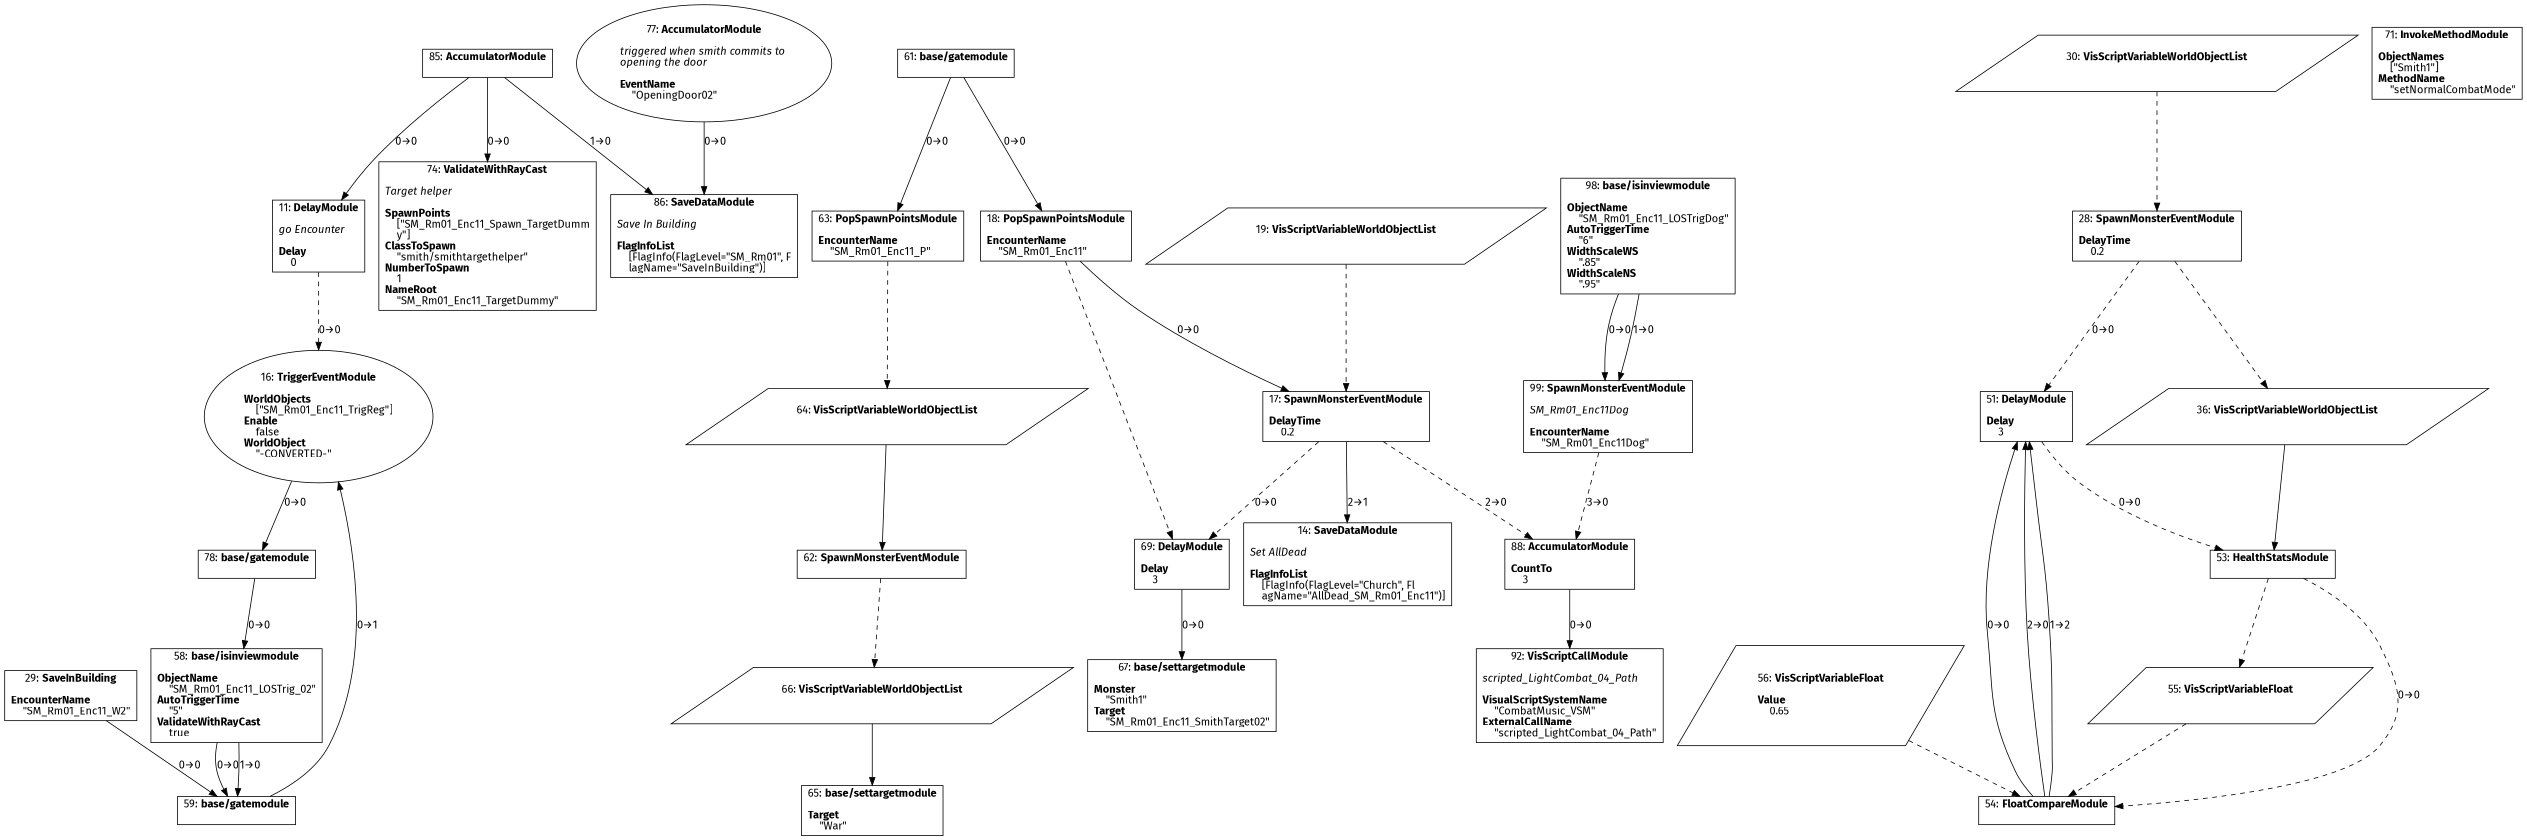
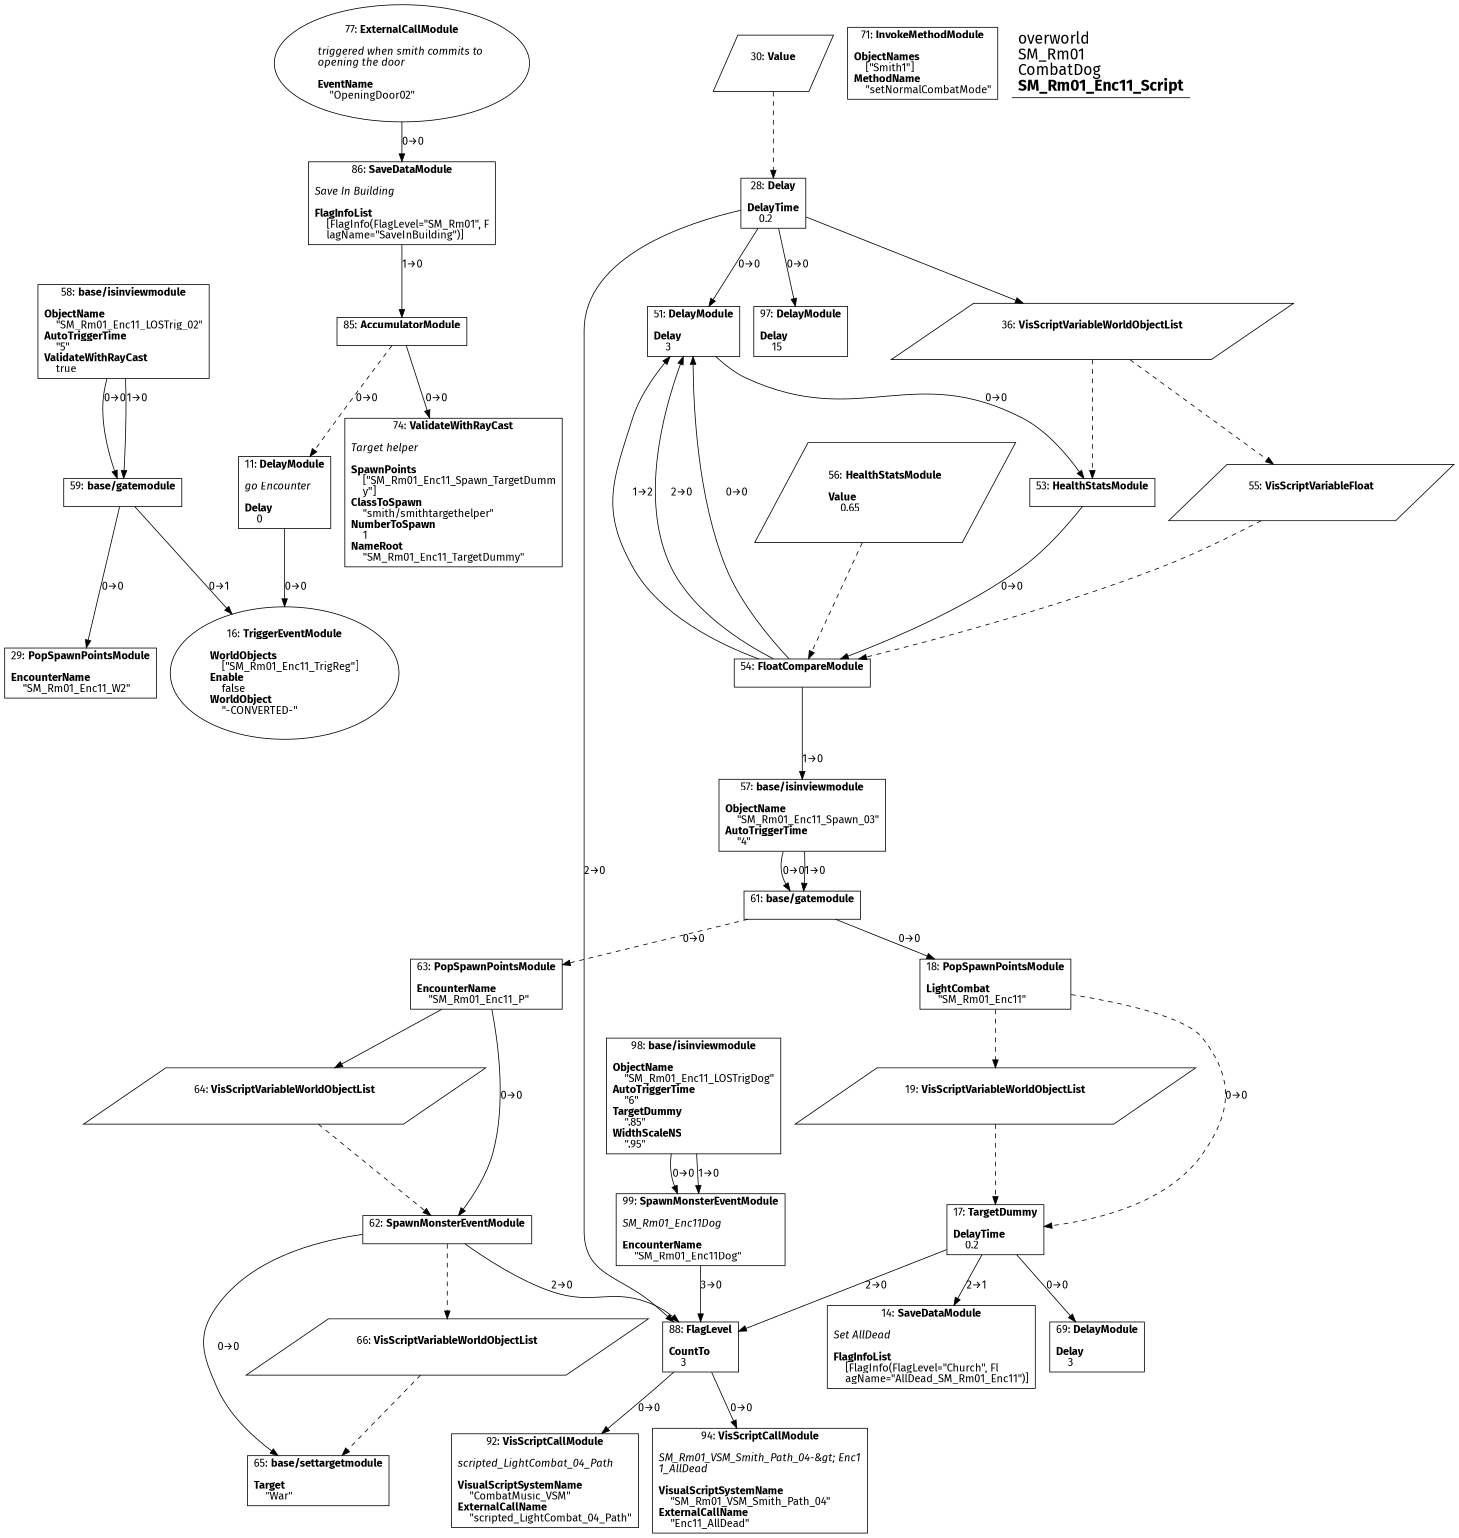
  digraph {
    fontname="Fira Sans"
    splines=spline
    node [fontname="Fira Sans" shape=box]
    edge [fontname="Fira Sans"]
    n1 [label=<11: <b>DelayModule</b><br/><br/><i>go Encounter<br align="left"/></i><br align="left"/><b>Delay</b><br align="left"/>    0<br align="left"/>>]
    n2 [label=<16: <b>TriggerEventModule</b><br/><br/><b>WorldObjects</b><br align="left"/>    [&quot;SM_Rm01_Enc11_TrigReg&quot;]<br align="left"/><b>Enable</b><br align="left"/>    false<br align="left"/><b>WorldObject</b><br align="left"/>    &quot;-CONVERTED-&quot;<br align="left"/>> shape=oval]
-   n3 [label=<78: <b>base/gatemodule</b><br/><br/>>]
    n4 [label=<74: <b>ValidateWithRayCast</b><br/><br/><i>Target helper<br align="left"/></i><br align="left"/><b>SpawnPoints</b><br align="left"/>    [&quot;SM_Rm01_Enc11_Spawn_TargetDumm<br align="left"/>    y&quot;]<br align="left"/><b>ClassToSpawn</b><br align="left"/>    &quot;smith/smithtargethelper&quot;<br align="left"/><b>NumberToSpawn</b><br align="left"/>    1<br align="left"/><b>NameRoot</b><br align="left"/>    &quot;SM_Rm01_Enc11_TargetDummy&quot;<br align="left"/>>]
    n5 [label=<58: <b>base/isinviewmodule</b><br/><br/><b>ObjectName</b><br align="left"/>    &quot;SM_Rm01_Enc11_LOSTrig_02&quot;<br align="left"/><b>AutoTriggerTime</b><br align="left"/>    &quot;5&quot;<br align="left"/><b>ValidateWithRayCast</b><br align="left"/>    true<br align="left"/>>]
    n6 [label=<14: <b>SaveDataModule</b><br/><br/><i>Set AllDead<br align="left"/></i><br align="left"/><b>FlagInfoList</b><br align="left"/>    [FlagInfo(FlagLevel=&quot;Church&quot;, Fl<br align="left"/>    agName=&quot;AllDead_SM_Rm01_Enc11&quot;)]<br align="left"/>>]
    n7 [label=<59: <b>base/gatemodule</b><br/><br/>>]
-   n8 [label=<17: <b>SpawnMonsterEventModule</b><br/><br/><b>DelayTime</b><br align="left"/>    0.2<br align="left"/>>]
+   n8 [label=<17: <b>TargetDummy</b><br/><br/><b>DelayTime</b><br align="left"/>    0.2<br align="left"/>>]
    n9 [label=<69: <b>DelayModule</b><br/><br/><b>Delay</b><br align="left"/>    3<br align="left"/>>]
-   n10 [label=<88: <b>AccumulatorModule</b><br/><br/><b>CountTo</b><br align="left"/>    3<br align="left"/>>]
-   n11 [label=<67: <b>base/settargetmodule</b><br/><br/><b>Monster</b><br align="left"/>    &quot;Smith1&quot;<br align="left"/><b>Target</b><br align="left"/>    &quot;SM_Rm01_Enc11_SmithTarget02&quot;<br align="left"/>>]
+   n10 [label=<88: <b>FlagLevel</b><br/><br/><b>CountTo</b><br align="left"/>    3<br align="left"/>>]
    n12 [label=<92: <b>VisScriptCallModule</b><br/><br/><i>scripted_LightCombat_04_Path<br align="left"/></i><br align="left"/><b>VisualScriptSystemName</b><br align="left"/>    &quot;CombatMusic_VSM&quot;<br align="left"/><b>ExternalCallName</b><br align="left"/>    &quot;scripted_LightCombat_04_Path&quot;<br align="left"/>>]
+   n13 [label=<94: <b>VisScriptCallModule</b><br/><br/><i>SM_Rm01_VSM_Smith_Path_04-&amp;gt; Enc1<br align="left"/>1_AllDead<br align="left"/></i><br align="left"/><b>VisualScriptSystemName</b><br align="left"/>    &quot;SM_Rm01_VSM_Smith_Path_04&quot;<br align="left"/><b>ExternalCallName</b><br align="left"/>    &quot;Enc11_AllDead&quot;<br align="left"/>>]
    n14 [label=<19: <b>VisScriptVariableWorldObjectList</b><br/><br/>> shape=parallelogram]
-   n15 [label=<18: <b>PopSpawnPointsModule</b><br/><br/><b>EncounterName</b><br align="left"/>    &quot;SM_Rm01_Enc11&quot;<br align="left"/>>]
-   n16 [label=<28: <b>SpawnMonsterEventModule</b><br/><br/><b>DelayTime</b><br align="left"/>    0.2<br align="left"/>>]
+   n15 [label=<18: <b>PopSpawnPointsModule</b><br/><br/><b>LightCombat</b><br align="left"/>    &quot;SM_Rm01_Enc11&quot;<br align="left"/>>]
+   n16 [label=<28: <b>Delay</b><br/><br/><b>DelayTime</b><br align="left"/>    0.2<br align="left"/>>]
    n17 [label=<51: <b>DelayModule</b><br/><br/><b>Delay</b><br align="left"/>    3<br align="left"/>>]
+   n18 [label=<97: <b>DelayModule</b><br/><br/><b>Delay</b><br align="left"/>    15<br align="left"/>>]
    n19 [label=<36: <b>VisScriptVariableWorldObjectList</b><br/><br/>> shape=parallelogram]
    n20 [label=<53: <b>HealthStatsModule</b><br/><br/>>]
    n21 [label=<54: <b>FloatCompareModule</b><br/><br/>>]
    n22 [label=<55: <b>VisScriptVariableFloat</b><br/><br/>> shape=parallelogram]
-   n23 [label=<30: <b>VisScriptVariableWorldObjectList</b><br/><br/>> shape=parallelogram]
-   n24 [label=<29: <b>SaveInBuilding</b><br/><br/><b>EncounterName</b><br align="left"/>    &quot;SM_Rm01_Enc11_W2&quot;<br align="left"/>>]
+   n23 [label=<30: <b>Value</b><br/><br/>> shape=parallelogram]
+   n24 [label=<29: <b>PopSpawnPointsModule</b><br/><br/><b>EncounterName</b><br align="left"/>    &quot;SM_Rm01_Enc11_W2&quot;<br align="left"/>>]
+   n25 [label=<57: <b>base/isinviewmodule</b><br/><br/><b>ObjectName</b><br align="left"/>    &quot;SM_Rm01_Enc11_Spawn_03&quot;<br align="left"/><b>AutoTriggerTime</b><br align="left"/>    &quot;4&quot;<br align="left"/>>]
    n26 [label=<61: <b>base/gatemodule</b><br/><br/>>]
    n27 [label=<63: <b>PopSpawnPointsModule</b><br/><br/><b>EncounterName</b><br align="left"/>    &quot;SM_Rm01_Enc11_P&quot;<br align="left"/>>]
-   n28 [label=<56: <b>VisScriptVariableFloat</b><br/><br/><b>Value</b><br align="left"/>    0.65<br align="left"/>> shape=parallelogram]
+   n28 [label=<56: <b>HealthStatsModule</b><br/><br/><b>Value</b><br align="left"/>    0.65<br align="left"/>> shape=parallelogram]
    n29 [label=<62: <b>SpawnMonsterEventModule</b><br/><br/>>]
    n30 [label=<64: <b>VisScriptVariableWorldObjectList</b><br/><br/>> shape=parallelogram]
    n31 [label=<65: <b>base/settargetmodule</b><br/><br/><b>Target</b><br align="left"/>    &quot;War&quot;<br align="left"/>>]
    n32 [label=<66: <b>VisScriptVariableWorldObjectList</b><br/><br/>> shape=parallelogram]
    n33 [label=<71: <b>InvokeMethodModule</b><br/><br/><b>ObjectNames</b><br align="left"/>    [&quot;Smith1&quot;]<br align="left"/><b>MethodName</b><br align="left"/>    &quot;setNormalCombatMode&quot;<br align="left"/>>]
-   n34 [label=<77: <b>AccumulatorModule</b><br/><br/><i>triggered when smith commits to <br align="left"/>opening the door<br align="left"/></i><br align="left"/><b>EventName</b><br align="left"/>    &quot;OpeningDoor02&quot;<br align="left"/>> shape=oval]
+   n34 [label=<77: <b>ExternalCallModule</b><br/><br/><i>triggered when smith commits to <br align="left"/>opening the door<br align="left"/></i><br align="left"/><b>EventName</b><br align="left"/>    &quot;OpeningDoor02&quot;<br align="left"/>> shape=oval]
    n35 [label=<86: <b>SaveDataModule</b><br/><br/><i>Save In Building<br align="left"/></i><br align="left"/><b>FlagInfoList</b><br align="left"/>    [FlagInfo(FlagLevel=&quot;SM_Rm01&quot;, F<br align="left"/>    lagName=&quot;SaveInBuilding&quot;)]<br align="left"/>>]
    n36 [label=<85: <b>AccumulatorModule</b><br/><br/>>]
-   n37 [label=<98: <b>base/isinviewmodule</b><br/><br/><b>ObjectName</b><br align="left"/>    &quot;SM_Rm01_Enc11_LOSTrigDog&quot;<br align="left"/><b>AutoTriggerTime</b><br align="left"/>    &quot;6&quot;<br align="left"/><b>WidthScaleWS</b><br align="left"/>    &quot;.85&quot;<br align="left"/><b>WidthScaleNS</b><br align="left"/>    &quot;.95&quot;<br align="left"/>>]
+   n37 [label=<98: <b>base/isinviewmodule</b><br/><br/><b>ObjectName</b><br align="left"/>    &quot;SM_Rm01_Enc11_LOSTrigDog&quot;<br align="left"/><b>AutoTriggerTime</b><br align="left"/>    &quot;6&quot;<br align="left"/><b>TargetDummy</b><br align="left"/>    &quot;.85&quot;<br align="left"/><b>WidthScaleNS</b><br align="left"/>    &quot;.95&quot;<br align="left"/>>]
    n38 [label=<99: <b>SpawnMonsterEventModule</b><br/><br/><i>SM_Rm01_Enc11Dog<br align="left"/></i><br align="left"/><b>EncounterName</b><br align="left"/>    &quot;SM_Rm01_Enc11Dog&quot;<br align="left"/>>]
-   n1 -> n2 [label="0→0" style=dashed]
-   n2 -> n3 [label="0→0"]
-   n3 -> n5 [label="0→0"]
+   n39 [label=<<font point-size="20">overworld<br align="left"/>SM_Rm01<br align="left"/>CombatDog<br align="left"/><b>SM_Rm01_Enc11_Script</b><br align="left"/></font>> shape=underline]
+   n1 -> n2 [label="0→0"]
    n5 -> n7 [label="0→0"]
    n5 -> n7 [label="1→0"]
    n7 -> n2 [label="0→1"]
-   n24 -> n7 [label="0→0"]
+   n7 -> n24 [label="0→0"]
    n8 -> n6 [label="2→1"]
-   n8 -> n9 [label="0→0" style=dashed]
-   n8 -> n10 [label="2→0" style=dashed]
-   n9 -> n11 [label="0→0"]
+   n8 -> n9 [label="0→0"]
+   n8 -> n10 [label="2→0"]
    n10 -> n12 [label="0→0"]
+   n10 -> n13 [label="0→0"]
    n14 -> n8 [style=dashed]
-   n15 -> n8 [label="0→0"]
-   n15 -> n9 [style=dashed]
-   n16 -> n17 [label="0→0" style=dashed]
-   n16 -> n19 [style=dashed]
-   n17 -> n20 [label="0→0" style=dashed]
-   n19 -> n20 [style=solid]
-   n20 -> n21 [label="0→0" style=dashed]
-   n20 -> n22 [style=dashed]
+   n15 -> n8 [label="0→0" style=dashed]
+   n15 -> n14 [style=dashed]
+   n16 -> n10 [label="2→0"]
+   n16 -> n17 [label="0→0"]
+   n16 -> n18 [label="0→0"]
+   n16 -> n19 [style=solid]
+   n17 -> n20 [label="0→0"]
+   n19 -> n20 [style=dashed]
+   n20 -> n21 [label="0→0"]
+   n19 -> n22 [style=dashed]
    n21 -> n17 [label="0→0"]
    n21 -> n17 [label="2→0"]
    n21 -> n17 [label="1→2"]
+   n21 -> n25 [label="1→0"]
    n22 -> n21 [style=dashed]
    n23 -> n16 [style=dashed]
+   n25 -> n26 [label="0→0"]
+   n25 -> n26 [label="1→0"]
    n26 -> n15 [label="0→0"]
-   n26 -> n27 [label="0→0"]
-   n27 -> n30 [style=dashed]
+   n26 -> n27 [label="0→0" style=dashed]
+   n27 -> n29 [label="0→0"]
+   n27 -> n30 [style=solid]
    n28 -> n21 [style=dashed]
+   n29 -> n10 [label="2→0"]
+   n29 -> n31 [label="0→0"]
    n29 -> n32 [style=dashed]
-   n30 -> n29 [style=solid]
-   n32 -> n31 [style=solid]
+   n30 -> n29 [style=dashed]
+   n32 -> n31 [style=dashed]
    n34 -> n35 [label="0→0"]
-   n36 -> n35 [label="1→0"]
-   n36 -> n1 [label="0→0"]
+   n35 -> n36 [label="1→0"]
+   n36 -> n1 [label="0→0" style=dashed]
    n36 -> n4 [label="0→0"]
    n37 -> n38 [label="0→0"]
    n37 -> n38 [label="1→0"]
-   n38 -> n10 [label="3→0" style=dashed]
+   n38 -> n10 [label="3→0"]
  }
